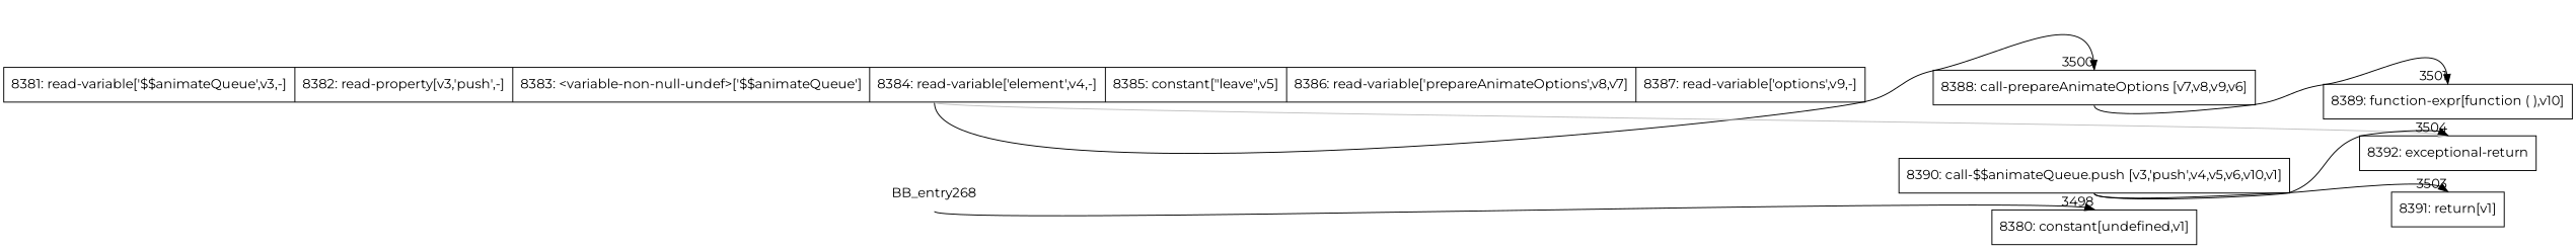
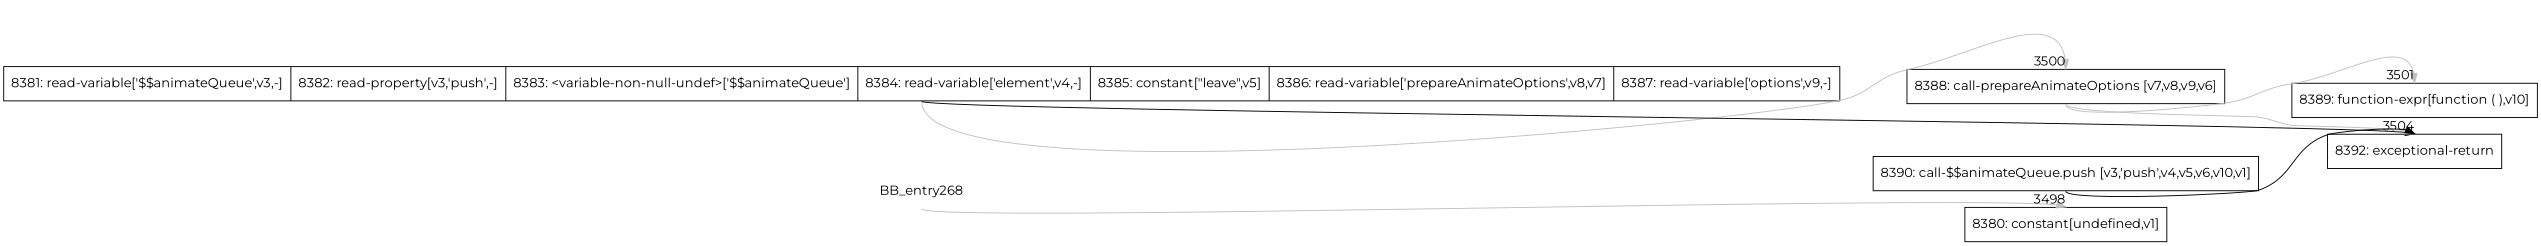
  digraph {
    fontname=Montserrat
    rankdir=LR
    node [fontname=Montserrat shape=record]
    edge [fontname=Montserrat headport=n tailport=s]
    n1 [label=BB_entry268 shape=none]
    n2 [label="{8380: constant[undefined,v1]}"]
    n3 [label="{8381: read-variable['$$animateQueue',v3,-]|8382: read-property[v3,'push',-]|8383: \<variable-non-null-undef\>['$$animateQueue']|8384: read-variable['element',v4,-]|8385: constant[\"leave\",v5]|8386: read-variable['prepareAnimateOptions',v8,v7]|8387: read-variable['options',v9,-]}"]
    n4 [label="{8388: call-prepareAnimateOptions [v7,v8,v9,v6]}"]
    n5 [label="{8392: exceptional-return}"]
    n6 [label="{8389: function-expr[function ( ),v10]}"]
    n7 [label="{8390: call-$$animateQueue.push [v3,'push',v4,v5,v6,v10,v1]}"]
-   n8 [label="{8391: return[v1]}"]
-   n1 -> n2 [headlabel="    3498"]
-   n3 -> n4 [headlabel="      3500"]
-   n3 -> n5 [color=gray headlabel="      3504"]
-   n4 -> n6 [headlabel="      3501"]
+   n1 -> n2 [headlabel="    3498" color=gray]
+   n3 -> n4 [headlabel="      3500" color=gray]
+   n3 -> n5 [color=black headlabel="      3504"]
+   n4 -> n5 [color=gray]
+   n4 -> n6 [headlabel="      3501" color=gray]
    n7 -> n5 [color=black]
-   n7 -> n8 [headlabel="      3503"]
  }
